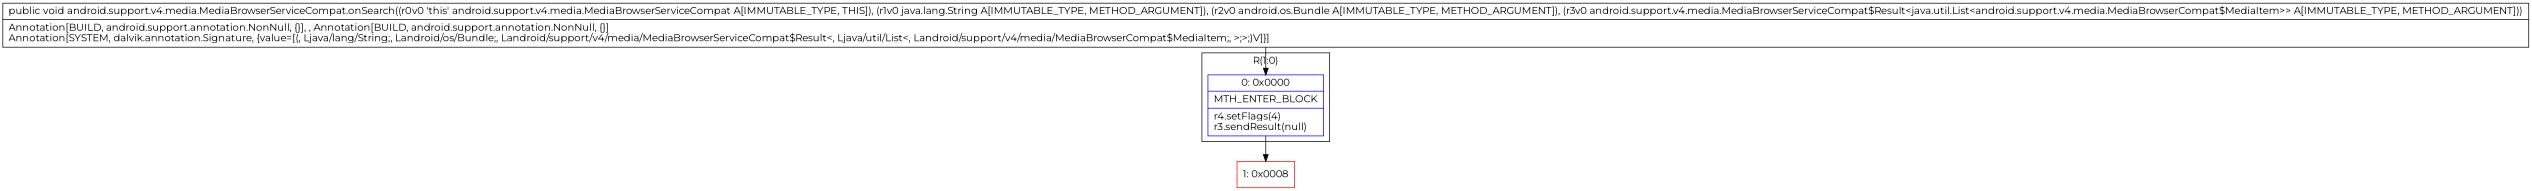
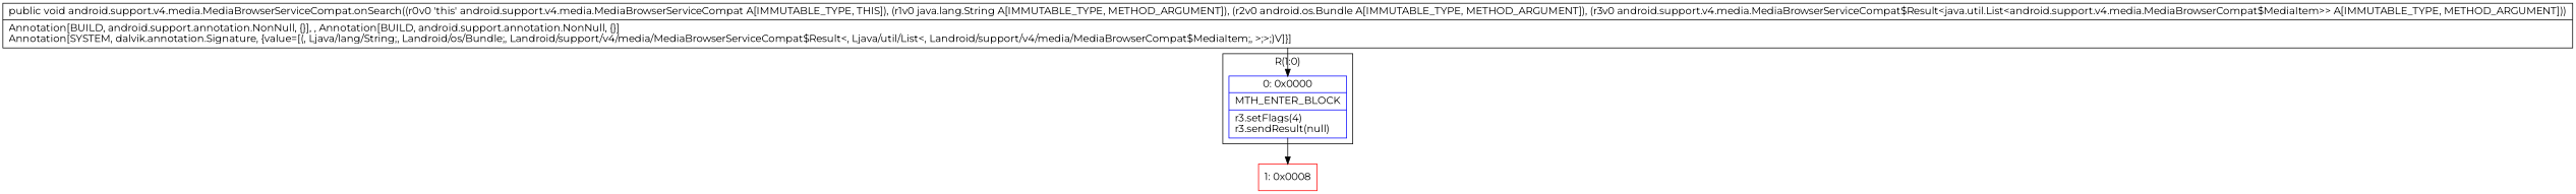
  digraph {
    fontname=Montserrat
    node [shape=record fontname=Montserrat]
    edge [fontname=Montserrat]
-   n1 [color=blue label="{0\:\ 0x0000|MTH_ENTER_BLOCK\l|r4.setFlags(4)\lr3.sendResult(null)\l}"]
+   n1 [color=blue label="{0\:\ 0x0000|MTH_ENTER_BLOCK\l|r3.setFlags(4)\lr3.sendResult(null)\l}"]
    n2 [color=red label="{1\:\ 0x0008}"]
    n3 [label="{public void android.support.v4.media.MediaBrowserServiceCompat.onSearch((r0v0 'this' android.support.v4.media.MediaBrowserServiceCompat A[IMMUTABLE_TYPE, THIS]), (r1v0 java.lang.String A[IMMUTABLE_TYPE, METHOD_ARGUMENT]), (r2v0 android.os.Bundle A[IMMUTABLE_TYPE, METHOD_ARGUMENT]), (r3v0 android.support.v4.media.MediaBrowserServiceCompat$Result\<java.util.List\<android.support.v4.media.MediaBrowserCompat$MediaItem\>\> A[IMMUTABLE_TYPE, METHOD_ARGUMENT]))  | Annotation[BUILD, android.support.annotation.NonNull, \{\}], , Annotation[BUILD, android.support.annotation.NonNull, \{\}]\lAnnotation[SYSTEM, dalvik.annotation.Signature, \{value=[(, Ljava\/lang\/String;, Landroid\/os\/Bundle;, Landroid\/support\/v4\/media\/MediaBrowserServiceCompat$Result\<, Ljava\/util\/List\<, Landroid\/support\/v4\/media\/MediaBrowserCompat$MediaItem;, \>;\>;)V]\}]\l}"]
    subgraph cluster_1 {
      label="R(1:0)"
      n1
    }
    n1 -> n2
    n3 -> n1
  }
